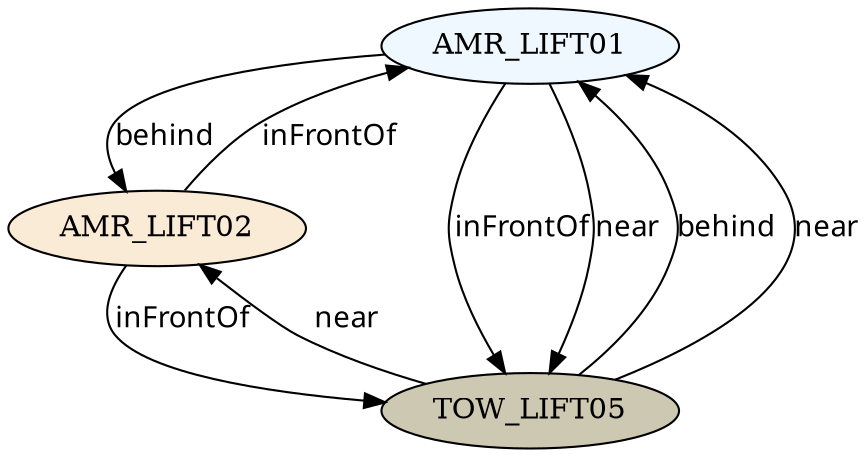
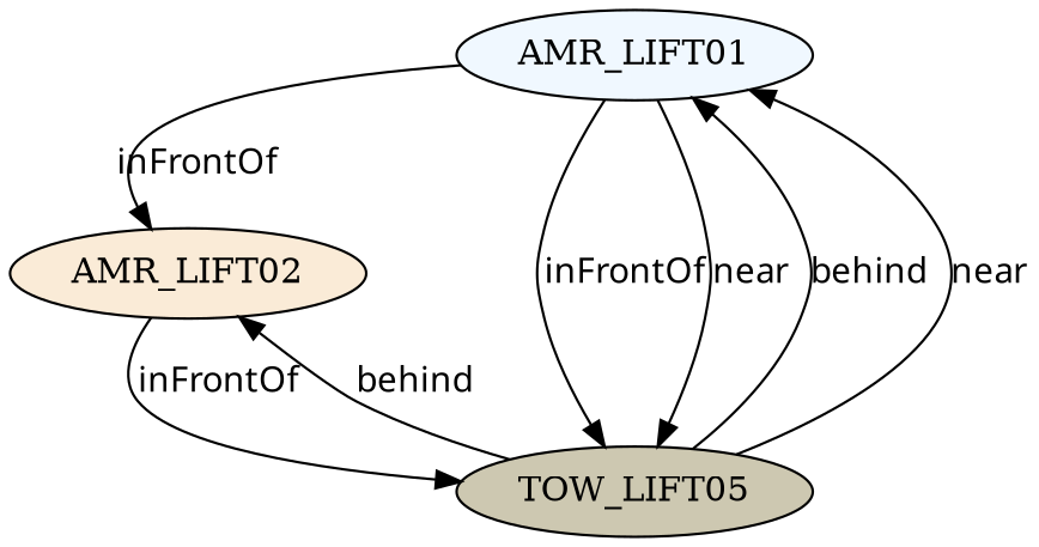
  digraph {
    node [style=filled]
    edge [color=black fontname=Sans style=filled]
    n1 [fillcolor=aliceblue label=AMR_LIFT01]
    n2 [fillcolor=antiquewhite label=AMR_LIFT02]
    n3 [fillcolor=cornsilk3 label=TOW_LIFT05]
-   n1 -> n2 [label=behind]
+   n1 -> n2 [label=inFrontOf]
    n1 -> n3 [label=inFrontOf]
    n1 -> n3 [label=near]
-   n2 -> n1 [label=inFrontOf]
    n2 -> n3 [label=inFrontOf]
    n3 -> n1 [label=behind]
    n3 -> n1 [label=near]
-   n3 -> n2 [label=near]
+   n3 -> n2 [label=behind]
  }
